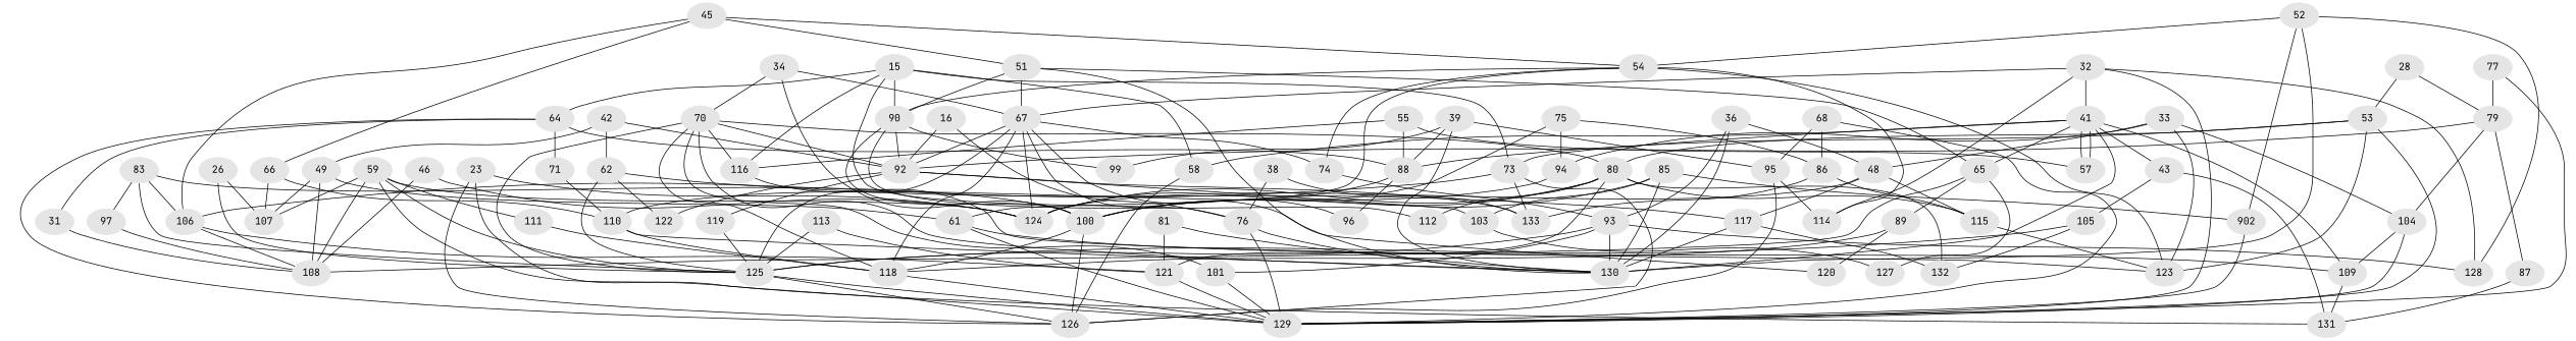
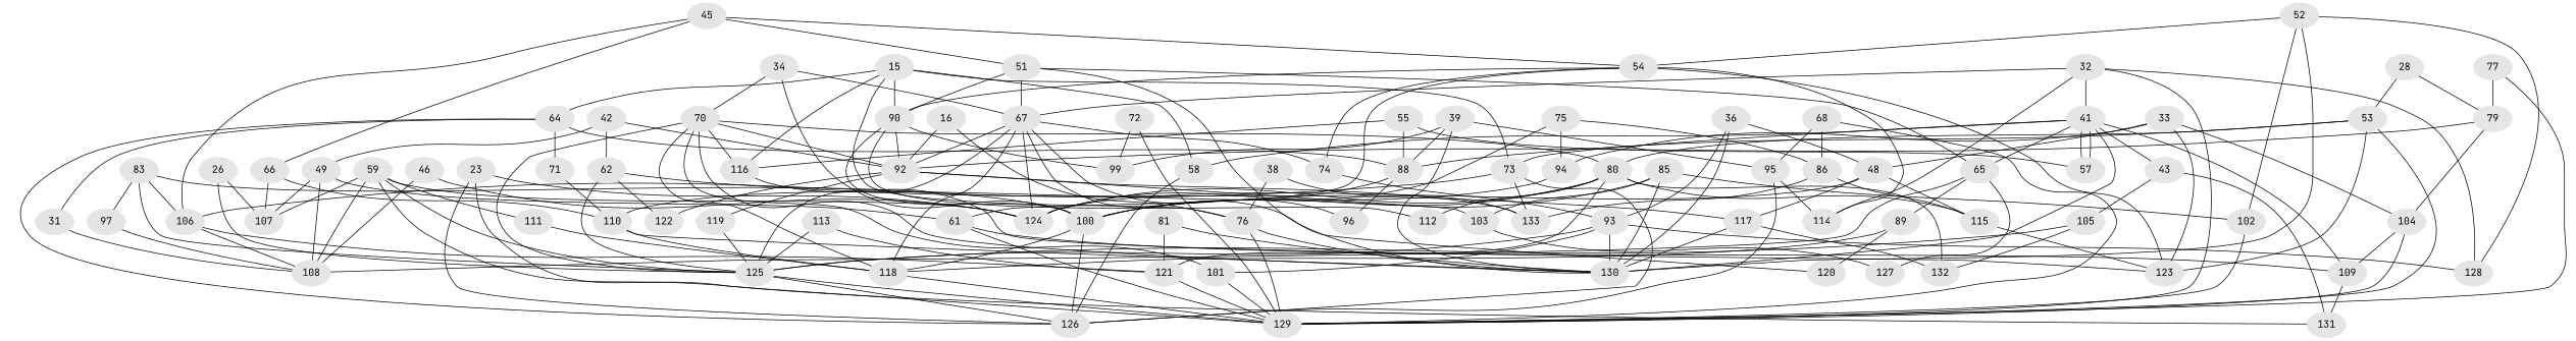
  graph {
    fontname="JetBrains Mono"
    node [color=gray90 fontname="JetBrains Mono" style=filled]
    edge [fontname="JetBrains Mono"]
    58 [super="+3"]
    126
    15
    64 [super="+37"]
    73
    90 [super="+50"]
    116 [super="+7"]
    76
    88
    71
    n11 [label=31]
    133
    106
    92 [super="+17"]
    100 [super="+44"]
    99
    112
    93 [super="+25+82"]
    125 [super="+40+24+69+18"]
    128
    130 [super="+2+78+35"]
    101
    123 [super="+8"]
    16
    129 [super="+20+22+98"]
    122
    103
    119
    23
    124
    107 [super="+21"]
    26
    28
    53
    79
    80 [super="+63"]
    104
-   87
    41 [super="+27"]
    43
    57
    65 [super="+47"]
    109
    32
    67 [super="+29+14"]
    114 [super="+56"]
    74
    96
    118 [super="+11+5+6"]
    120
    48 [super="+19"]
    115
    117
    33
    94
    110 [super="+13"]
    34
    70 [super="+12"]
    36
    38
    39 [super="+31"]
    95
    105
    131
    108 [super="+84"]
    89
    127
    42
    49
    62
    61
    132
    51 [super="+30"]
    45
    54 [super="+9"]
    66
    121
    46
    52
-   102 [label=902]
+   102
    55
    59 [super="+1"]
    111
    68
    86
+   72
    75
    77
    81
    83
    97
    85
    113
    58 -- 126
    15 -- 58
    15 -- 64
    15 -- 73
    15 -- 90 [weight=2]
    15 -- 116
    15 -- 76
    64 -- 126
    64 -- 88
    64 -- 71
    64 -- n11
    73 -- 126
    73 -- 133
    73 -- 106
    90 -- 92 [weight=2]
    90 -- 100
    90 -- 99
    90 -- 112
    116 -- 123
    76 -- 130
    76 -- 129 [weight=2]
    88 -- 100
    88 -- 96
    71 -- 110
    n11 -- 108
    106 -- 108
    106 -- 121
    92 -- 133
    92 -- 122
    92 -- 103
    92 -- 119
    100 -- 126 [weight=2]
    100 -- 118
    93 -- 125 [weight=2]
    93 -- 128
    93 -- 130 [weight=2]
    93 -- 101
    125 -- 126
    125 -- 129 [weight=2]
    101 -- 129
    16 -- 76
    16 -- 92
    103 -- 127
    119 -- 125
    23 -- 126
    23 -- 129
    23 -- 124
    26 -- 125
    26 -- 107
    28 -- 53
    28 -- 79
    53 -- 88
    53 -- 123
    53 -- 129
    53 -- 80
    79 -- 92
    79 -- 104
-   79 -- 87
    80 -- 100
    80 -- 112
    80 -- 124 [weight=2]
    80 -- 115
    80 -- 132
    80 -- 121
    104 -- 129 [weight=2]
    104 -- 109
-   87 -- 131
    41 -- 58
    41 -- 73
    41 -- 130
    41 -- 43
    41 -- 57 [weight=2]
    41 -- 57
    41 -- 65 [weight=2]
    41 -- 109
    43 -- 105
    43 -- 131
    65 -- 108 [weight=2]
    65 -- 89
    65 -- 127
    109 -- 131
    32 -- 128
    32 -- 129
    32 -- 41
    32 -- 67
    32 -- 114
    67 -- 92
    67 -- 125
    67 -- 124 [weight=2]
    67 -- 74
    67 -- 96
    67 -- 118 [weight=2]
    67 -- 120
    74 -- 93
    118 -- 129
    48 -- 124 [weight=2]
    48 -- 115
    48 -- 117
    115 -- 123
    117 -- 130
    117 -- 132
    33 -- 123
    33 -- 104
    33 -- 48
    33 -- 94
    94 -- 110
    110 -- 130
    110 -- 118
    34 -- 100
    34 -- 67
    34 -- 70
    70 -- 116
    70 -- 92
    70 -- 125
    70 -- 130 [weight=2]
    70 -- 101
    70 -- 80
    70 -- 118 [weight=2]
    36 -- 93 [weight=2]
    36 -- 130 [weight=2]
    36 -- 48
    38 -- 76
    38 -- 133
    39 -- 88
    39 -- 99
    39 -- 130
    39 -- 95
    95 -- 126
    95 -- 114
    105 -- 125
    105 -- 132
    89 -- 118
    89 -- 120
    42 -- 92
    42 -- 49
    42 -- 62
    49 -- 107 [weight=2]
    49 -- 108
    49 -- 61
    62 -- 125
    62 -- 122
    62 -- 117
    61 -- 129
    61 -- 109
    51 -- 90
    51 -- 130
    51 -- 65
    51 -- 67
    45 -- 106
    45 -- 51
    45 -- 54
    45 -- 66
    54 -- 90
    54 -- 123
    54 -- 114 [weight=2]
    54 -- 74
    54 -- 61
    66 -- 107
    66 -- 110
    121 -- 129
    46 -- 124
    46 -- 108
    52 -- 128
    52 -- 130
    52 -- 54
    52 -- 102
    102 -- 129
    55 -- 116
    55 -- 88
    55 -- 57
    59 -- 125 [weight=2]
    59 -- 124
    59 -- 107
    59 -- 131
    59 -- 108
    59 -- 111 [weight=2]
    111 -- 118
    68 -- 129
    68 -- 95
    68 -- 86
    86 -- 133
    86 -- 115
+   72 -- 99
+   72 -- 129
    75 -- 124
    75 -- 94
    75 -- 86
    77 -- 129
    77 -- 79
    81 -- 130
    81 -- 121
    83 -- 106
    83 -- 100
    83 -- 125
    83 -- 97
    97 -- 108
    85 -- 100
    85 -- 130
    85 -- 103
    85 -- 102
    113 -- 125
    113 -- 121
  }
